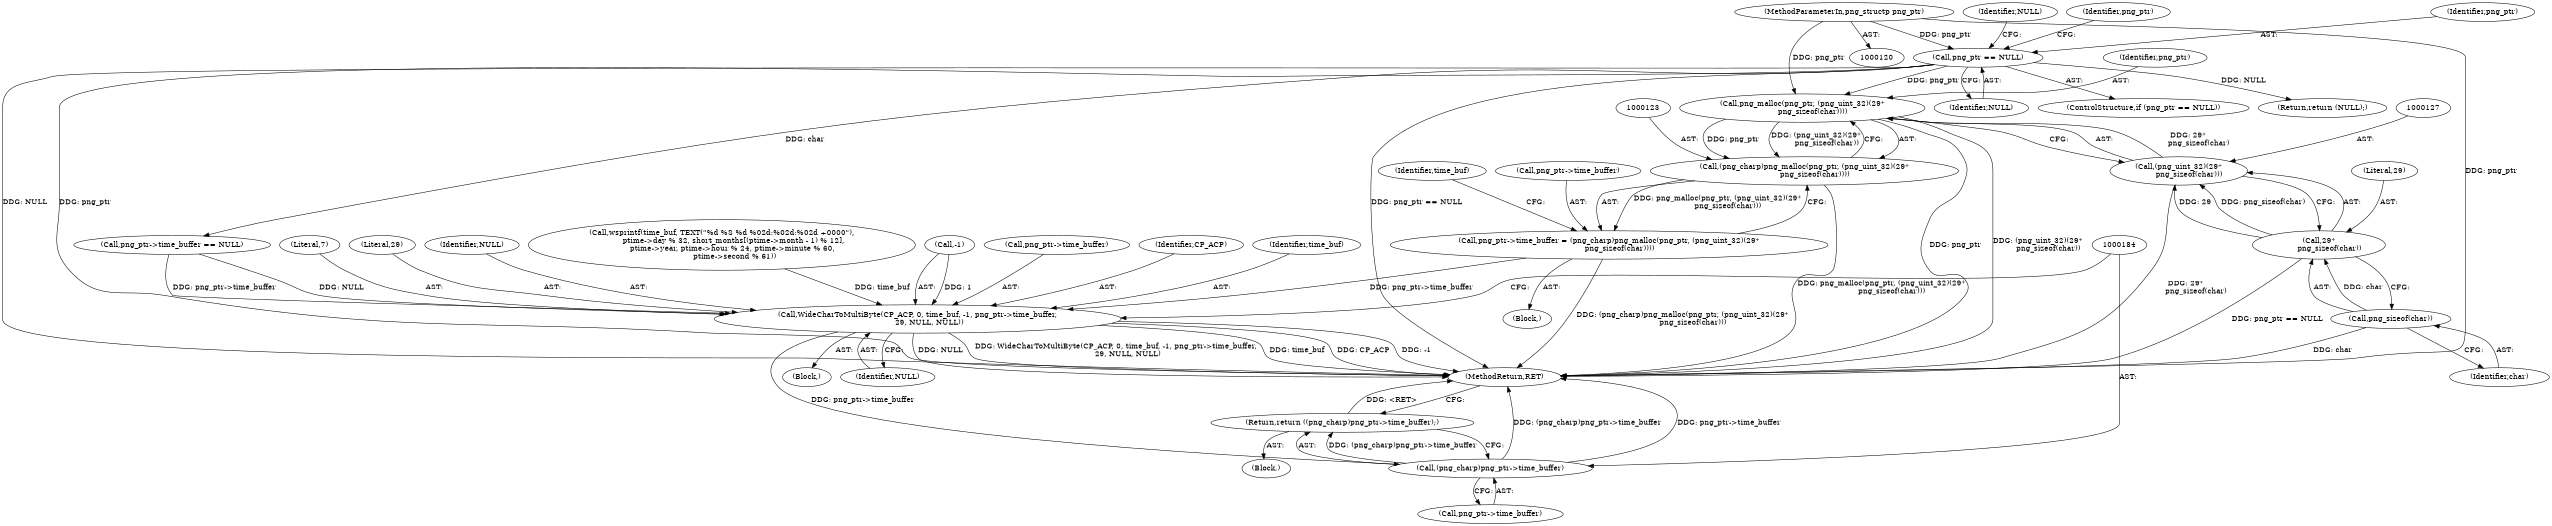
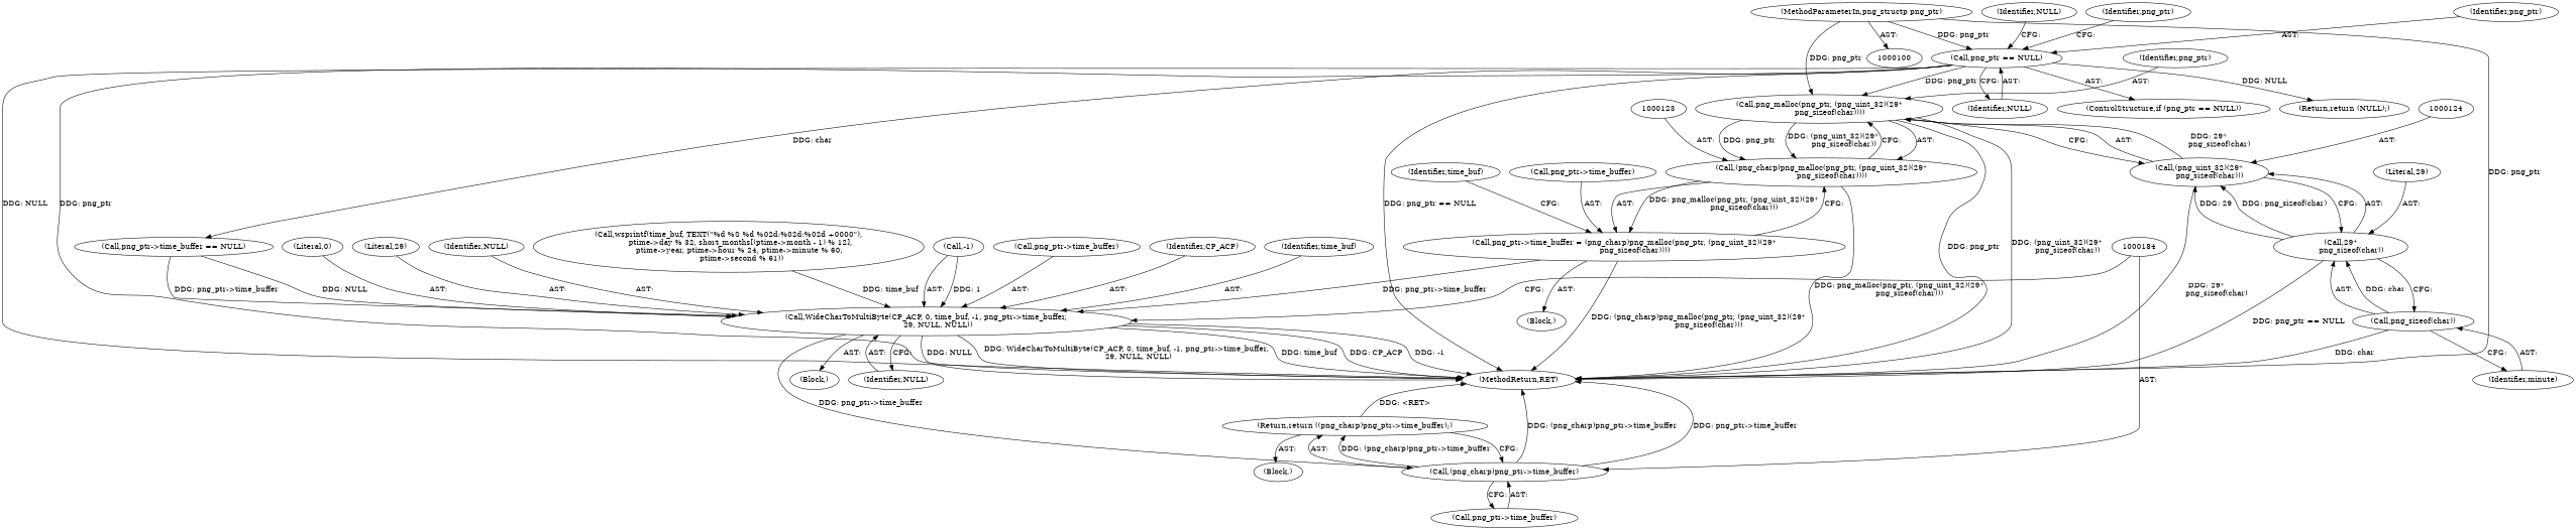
  digraph {
    n1 [label="(Call,png_malloc(png_ptr, (png_uint_32)(29*\n         png_sizeof(char))))"]
    n2 [label="(Call,(png_uint_32)(29*\n         png_sizeof(char)))"]
    n3 [label="(Call,(png_charp)png_malloc(png_ptr, (png_uint_32)(29*\n         png_sizeof(char))))"]
    n4 [label="(MethodReturn,RET)"]
    n5 [label="(Call,29*\n         png_sizeof(char))"]
    n6 [label="(Call,png_ptr->time_buffer = (png_charp)png_malloc(png_ptr, (png_uint_32)(29*\n         png_sizeof(char))))"]
    n7 [label="(Return,return ((png_charp)png_ptr->time_buffer);)"]
    n8 [label="(Call,png_ptr == NULL)"]
    n9 [label="(Call,png_ptr->time_buffer == NULL)"]
    n10 [label="(Identifier,NULL)"]
    n11 [label="(ControlStructure,if (png_ptr == NULL))"]
    n12 [label="(Return,return (NULL);)"]
    n13 [label="(Call,WideCharToMultiByte(CP_ACP, 0, time_buf, -1, png_ptr->time_buffer,\n          29, NULL, NULL))"]
    n14 [label="(MethodParameterIn,png_structp png_ptr)"]
-   1000100 [label=1000120]
+   1000100
    n16 [label="(Call,png_sizeof(char))"]
-   n17 [label="(Identifier,char)"]
+   n17 [label="(Identifier,minute)"]
    n18 [label="(Block,)"]
    n19 [label="(Call,(png_charp)png_ptr->time_buffer)"]
    n20 [label="(Block,)"]
    n21 [label="(Identifier,NULL)"]
    n22 [label="(Call,png_ptr->time_buffer)"]
    n23 [label="(Block,)"]
    n24 [label="(Identifier,NULL)"]
    n25 [label="(Call,png_ptr->time_buffer)"]
    n26 [label="(Identifier,png_ptr)"]
    n27 [label="(Identifier,CP_ACP)"]
    n28 [label="(Identifier,time_buf)"]
    n29 [label="(Identifier,time_buf)"]
-   n30 [label="(Literal,7)"]
+   n30 [label="(Literal,0)"]
    n31 [label="(Literal,29)"]
    n32 [label="(Identifier,png_ptr)"]
    n33 [label="(Identifier,png_ptr)"]
    n34 [label="(Literal,29)"]
    n35 [label="(Call,png_ptr->time_buffer)"]
    n36 [label="(Identifier,NULL)"]
    n37 [label="(Call,wsprintf(time_buf, TEXT(\"%d %S %d %02d:%02d:%02d +0000\"),\n          ptime->day % 32, short_months[(ptime->month - 1) % 12],\n         ptime->year, ptime->hour % 24, ptime->minute % 60,\n           ptime->second % 61))"]
    n38 [label="(Call,-1)"]
-   1000127
+   1000127 [label=1000124]
    1000123
    1000184
    n1 -> n2 [label="CFG: "]
    n1 -> n3 [label="AST: "]
    n1 -> n3 [label="DDG: png_ptr"]
    n1 -> n3 [label="DDG: (png_uint_32)(29*\n         png_sizeof(char))"]
    n1 -> n4 [label="DDG: png_ptr"]
    n1 -> n4 [label="DDG: (png_uint_32)(29*\n         png_sizeof(char))"]
    n2 -> n1 [label="AST: "]
    n2 -> n1 [label="DDG: 29*\n         png_sizeof(char)"]
    n2 -> n4 [label="DDG: 29*\n         png_sizeof(char)"]
    n2 -> n5 [label="CFG: "]
    n3 -> n1 [label="CFG: "]
    n3 -> n4 [label="DDG: png_malloc(png_ptr, (png_uint_32)(29*\n         png_sizeof(char)))"]
    n3 -> n6 [label="AST: "]
    n3 -> n6 [label="DDG: png_malloc(png_ptr, (png_uint_32)(29*\n         png_sizeof(char)))"]
-   n4 -> n7 [label="CFG: "]
    n5 -> n2 [label="AST: "]
    n5 -> n2 [label="DDG: 29"]
    n5 -> n2 [label="DDG: png_sizeof(char)"]
    n5 -> n4 [label="DDG: png_ptr == NULL"]
    n5 -> n16 [label="CFG: "]
    n6 -> n3 [label="CFG: "]
    n6 -> n4 [label="DDG: (png_charp)png_malloc(png_ptr, (png_uint_32)(29*\n         png_sizeof(char)))"]
    n6 -> n13 [label="DDG: png_ptr->time_buffer"]
    n6 -> n18 [label="AST: "]
    n7 -> n4 [label="DDG: <RET>"]
    n7 -> n19 [label="CFG: "]
    n7 -> n23 [label="AST: "]
    n8 -> n1 [label="DDG: png_ptr"]
    n8 -> n4 [label="DDG: NULL"]
    n8 -> n4 [label="DDG: png_ptr"]
    n8 -> n4 [label="DDG: png_ptr == NULL"]
    n8 -> n9 [label="DDG: char"]
    n8 -> n10 [label="CFG: "]
    n8 -> n11 [label="AST: "]
    n8 -> n12 [label="DDG: NULL"]
    n9 -> n13 [label="DDG: png_ptr->time_buffer"]
    n9 -> n13 [label="DDG: NULL"]
    n10 -> n8 [label="AST: "]
    n13 -> n4 [label="DDG: NULL"]
    n13 -> n4 [label="DDG: WideCharToMultiByte(CP_ACP, 0, time_buf, -1, png_ptr->time_buffer,\n          29, NULL, NULL)"]
    n13 -> n4 [label="DDG: time_buf"]
    n13 -> n4 [label="DDG: CP_ACP"]
    n13 -> n4 [label="DDG: -1"]
    n13 -> n19 [label="DDG: png_ptr->time_buffer"]
    n13 -> n20 [label="AST: "]
    n13 -> n21 [label="CFG: "]
    n14 -> n1 [label="DDG: png_ptr"]
    n14 -> n4 [label="DDG: png_ptr"]
    n14 -> n8 [label="DDG: png_ptr"]
    n14 -> 1000100 [label="AST: "]
    n16 -> n4 [label="DDG: char"]
    n16 -> n5 [label="AST: "]
    n16 -> n5 [label="DDG: char"]
    n16 -> n17 [label="CFG: "]
    n17 -> n16 [label="AST: "]
    n19 -> n4 [label="DDG: png_ptr->time_buffer"]
    n19 -> n4 [label="DDG: (png_charp)png_ptr->time_buffer"]
    n19 -> n7 [label="AST: "]
    n19 -> n7 [label="DDG: (png_charp)png_ptr->time_buffer"]
    n19 -> n22 [label="CFG: "]
    n21 -> n13 [label="AST: "]
    n22 -> n19 [label="AST: "]
    n24 -> n8 [label="CFG: "]
    n25 -> n13 [label="AST: "]
    n26 -> n8 [label="CFG: "]
    n27 -> n13 [label="AST: "]
    n28 -> n6 [label="CFG: "]
    n29 -> n13 [label="AST: "]
    n30 -> n13 [label="AST: "]
    n31 -> n13 [label="AST: "]
    n32 -> n8 [label="AST: "]
    n33 -> n1 [label="AST: "]
    n34 -> n5 [label="AST: "]
    n35 -> n6 [label="AST: "]
    n36 -> n13 [label="AST: "]
    n37 -> n13 [label="DDG: time_buf"]
    n38 -> n13 [label="AST: "]
    n38 -> n13 [label="DDG: 1"]
    1000127 -> n2 [label="AST: "]
    1000123 -> n3 [label="AST: "]
    1000184 -> n13 [label="CFG: "]
    1000184 -> n19 [label="AST: "]
  }
